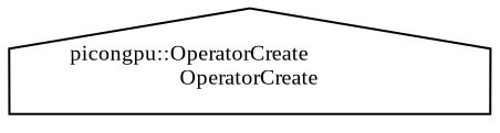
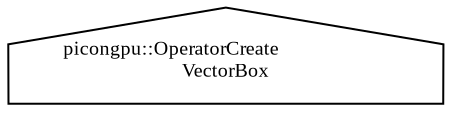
  digraph {
    rankdir=LR
    fontname="Liberation Serif"
-   n1 [color=black fillcolor=white fontname="Liberation Serif" fontsize=10 height=0.2 label="picongpu::OperatorCreate\lOperatorCreate" shape=house style=filled width=0.4]
+   n1 [color=black fillcolor=white fontname="Liberation Serif" fontsize=10 height=0.2 label="picongpu::OperatorCreate\lVectorBox" shape=house style=filled width=0.4]
  }
